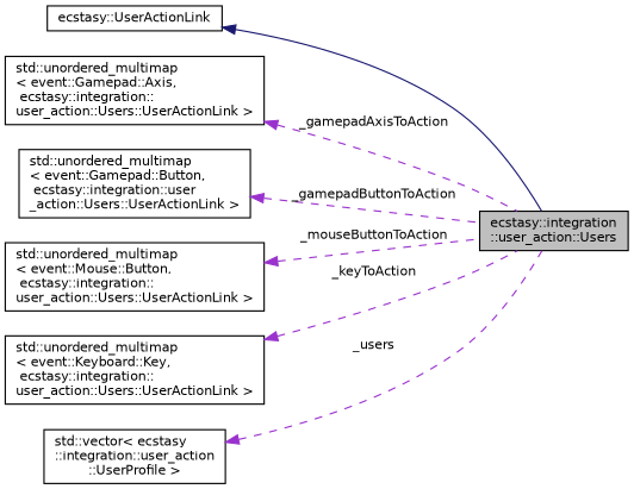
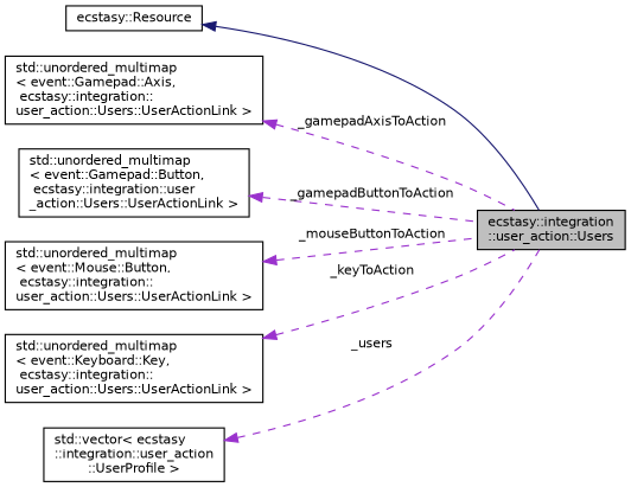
  digraph {
    rankdir=LR
    node [color=black fillcolor=white fontname=Helvetica fontsize=10 shape=record style=filled]
    edge [color=darkorchid3 dir=back fontname=Helvetica fontsize=10 labelfontname=Helvetica labelfontsize=10 style=dashed]
    n1 [fillcolor=grey75 fontcolor=black height=0.2 label="ecstasy::integration\l::user_action::Users" width=0.4]
-   n2 [height=0.2 label="ecstasy::UserActionLink" width=0.4]
+   n2 [height=0.2 label="ecstasy::Resource" width=0.4]
    n3 [height=0.2 label="std::unordered_multimap\l\< event::Gamepad::Axis,\l ecstasy::integration::\luser_action::Users::UserActionLink \>" width=0.4]
    n4 [height=0.2 label="std::unordered_multimap\l\< event::Gamepad::Button,\l ecstasy::integration::user\l_action::Users::UserActionLink \>" width=0.4]
    n5 [height=0.2 label="std::unordered_multimap\l\< event::Mouse::Button,\l ecstasy::integration::\luser_action::Users::UserActionLink \>" width=0.4]
    n6 [height=0.2 label="std::unordered_multimap\l\< event::Keyboard::Key,\l ecstasy::integration::\luser_action::Users::UserActionLink \>" width=0.4]
    n7 [height=0.2 label="std::vector\< ecstasy\l::integration::user_action\l::UserProfile \>" width=0.4]
    n2 -> n1 [color=midnightblue style=solid]
    n3 -> n1 [label=" _gamepadAxisToAction"]
    n4 -> n1 [label=" _gamepadButtonToAction"]
    n5 -> n1 [label=" _mouseButtonToAction"]
    n6 -> n1 [label=" _keyToAction"]
    n7 -> n1 [label=" _users"]
  }
